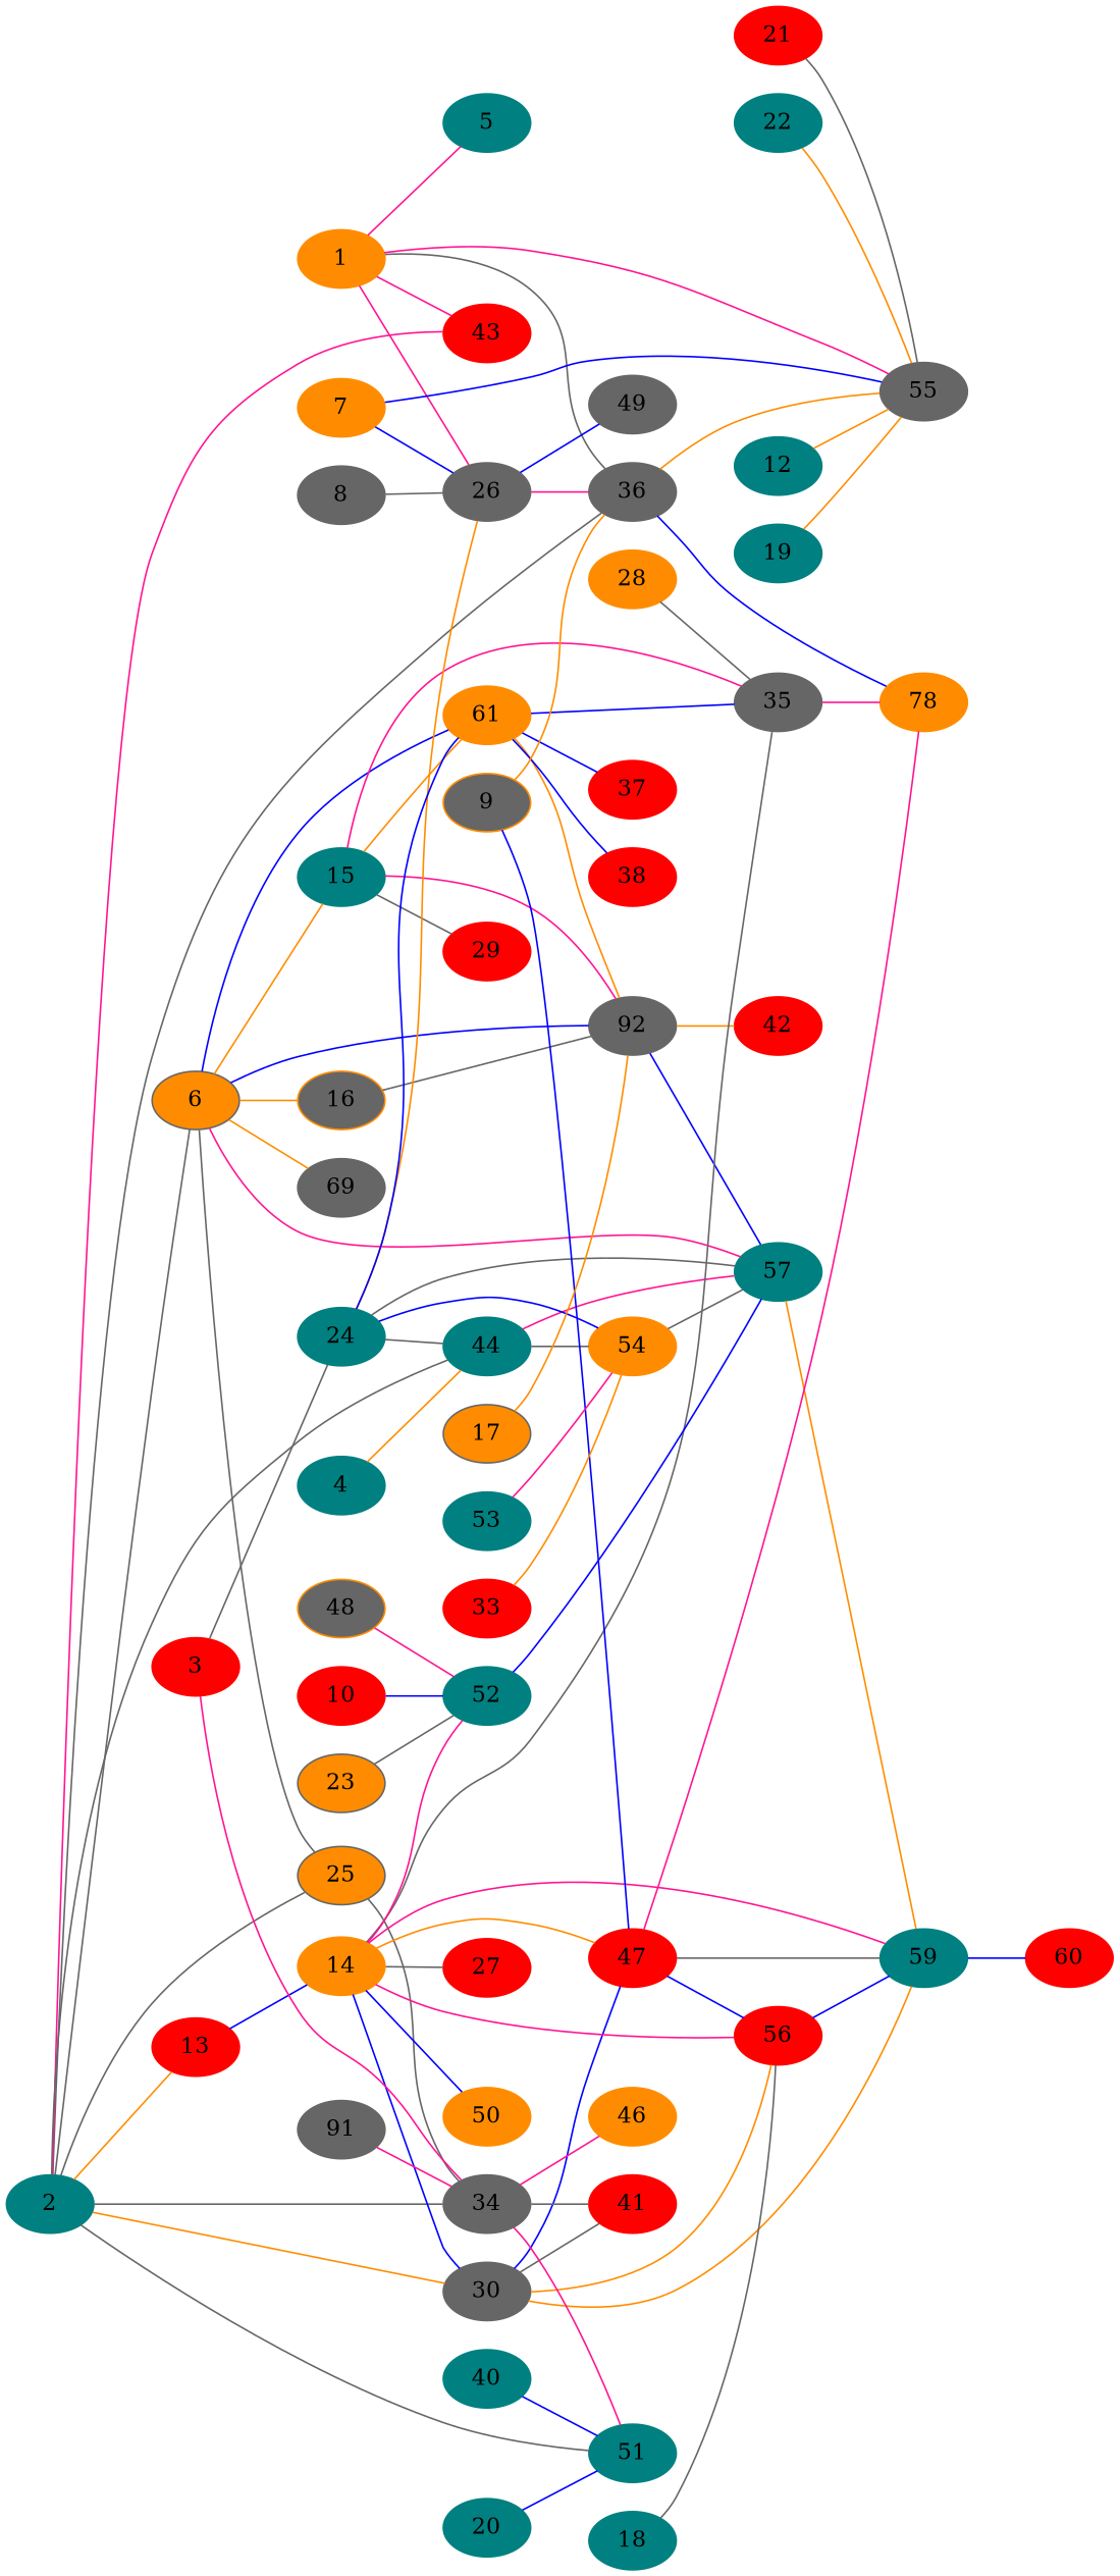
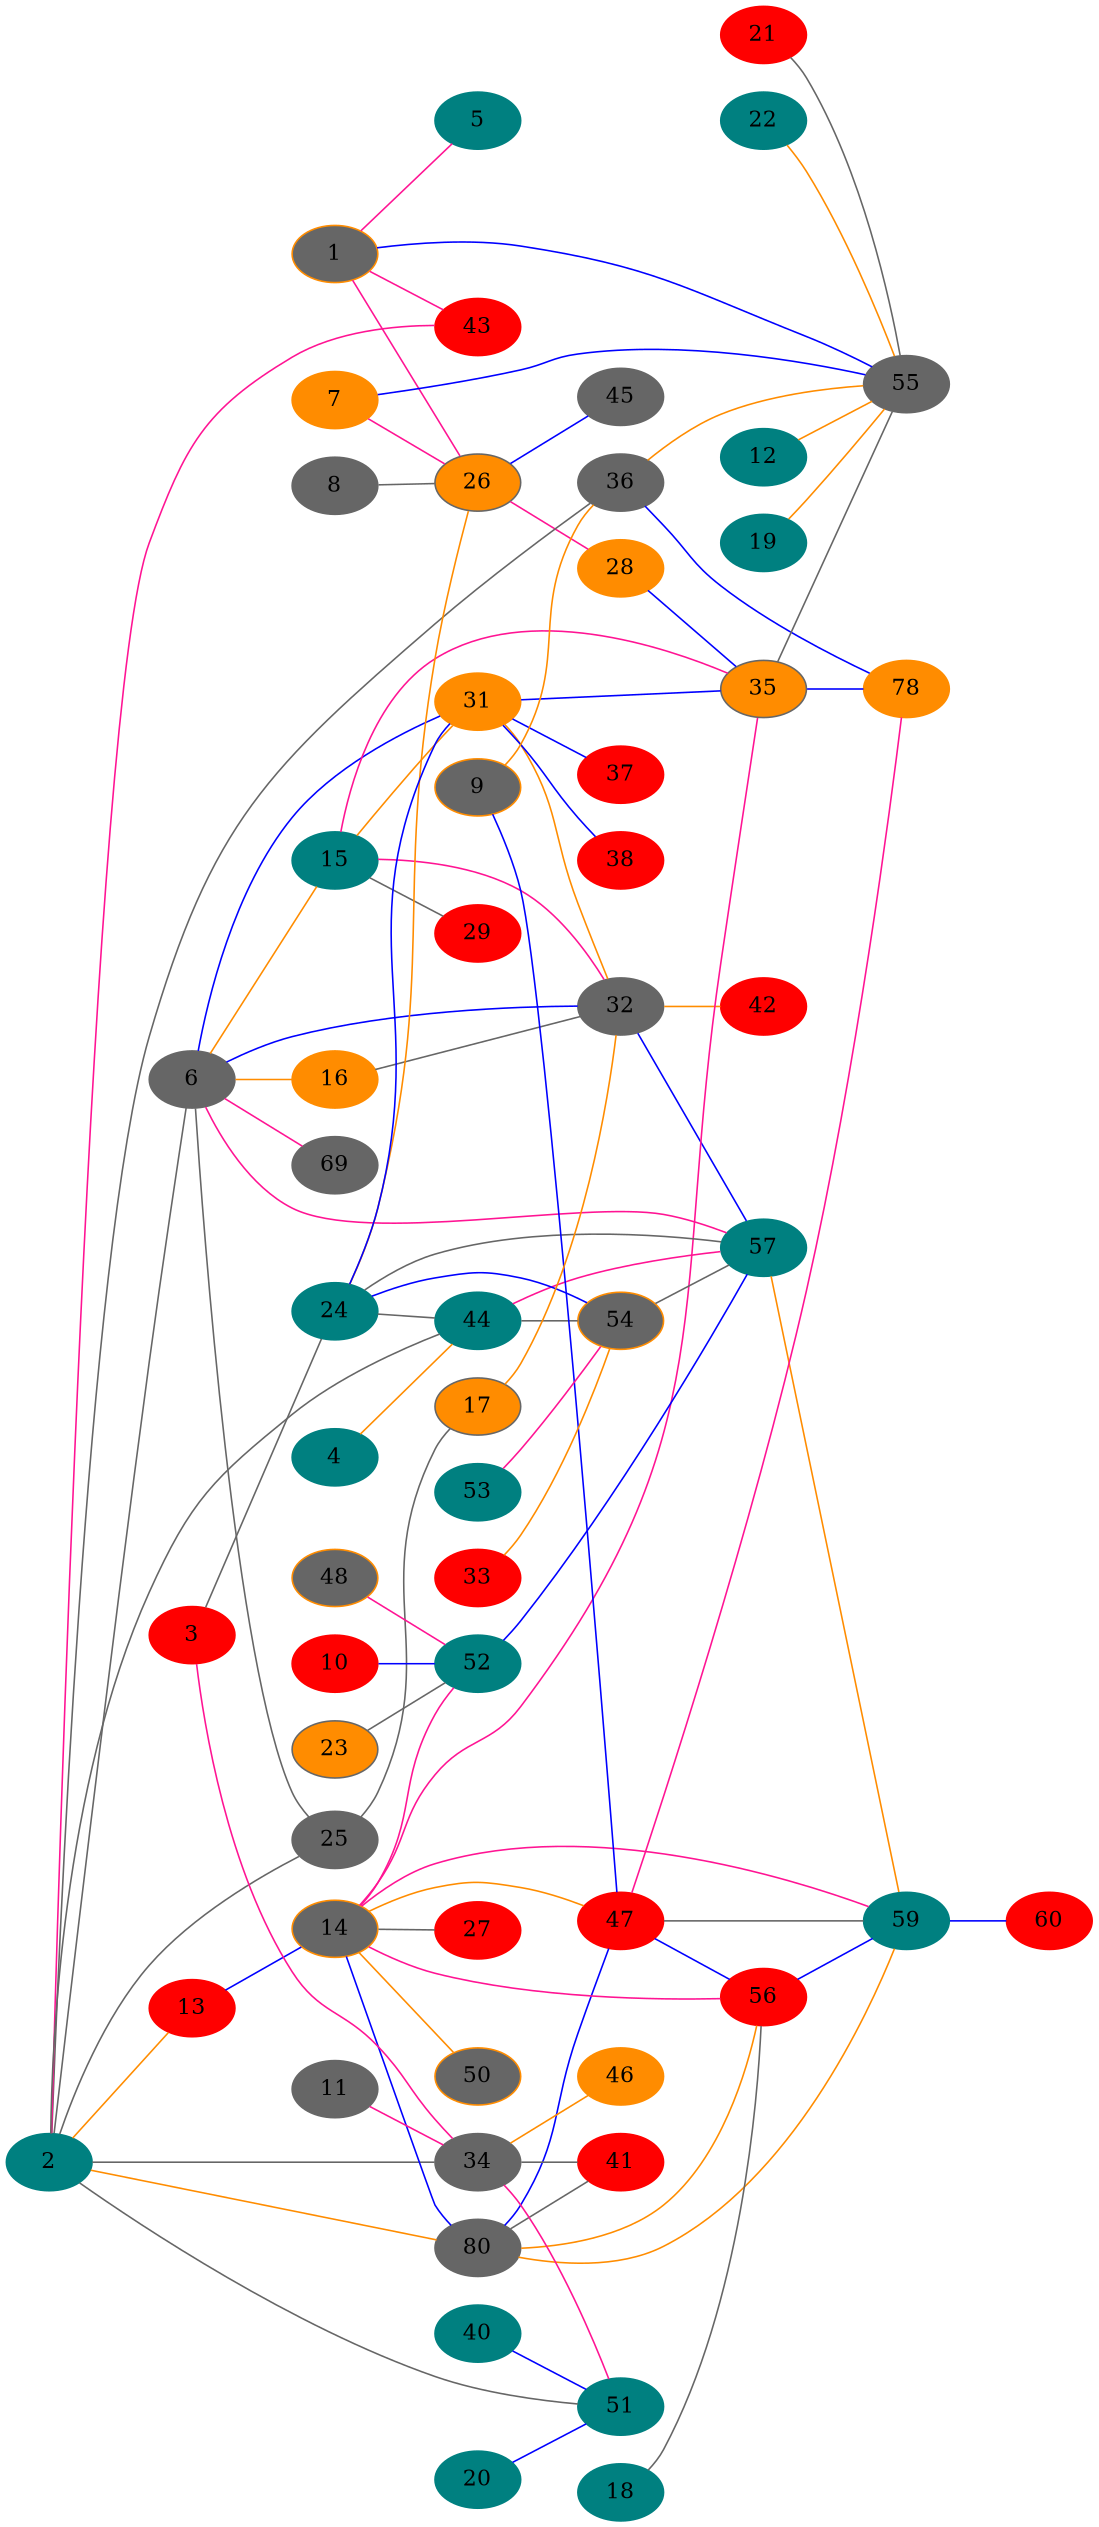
  graph {
    rankdir=LR
    node [color=teal style=filled]
    edge [color=gray40 weight=1.0]
-   1 [color=darkorange]
+   1 [color=darkorange fillcolor=gray40]
    5
-   26 [color=gray40]
+   26 [color=gray40 fillcolor=darkorange]
    36 [color=gray40]
    43 [color=red]
    55 [color=gray40]
-   45 [color=gray40 label=49]
+   45 [color=gray40]
    n8 [color=darkorange label=78]
    2
-   6 [color=gray40 fillcolor=darkorange]
+   6 [color=gray40]
    13 [color=red]
-   25 [color=gray40 fillcolor=darkorange]
-   30 [color=gray40]
+   25 [color=gray40]
+   30 [color=gray40 label=80]
    34 [color=gray40]
    44
    51
    15
-   31 [color=darkorange label=61]
-   32 [color=gray40 label=92]
+   31 [color=darkorange]
+   32 [color=gray40]
    n20 [color=gray40 label=69]
    57
-   16 [color=darkorange fillcolor=gray40]
-   14 [color=darkorange]
+   16 [color=darkorange]
+   14 [color=darkorange fillcolor=gray40]
    47 [color=red]
    56 [color=red]
    59
    41 [color=red]
    46 [color=darkorange]
-   54 [color=darkorange]
+   54 [color=darkorange fillcolor=gray40]
    3 [color=red]
    24
    4
-   35 [color=gray40]
+   35 [color=gray40 fillcolor=darkorange]
    29 [color=red]
    37 [color=red]
    38 [color=red]
    42 [color=red]
    7 [color=darkorange]
    8 [color=gray40]
    9 [color=darkorange fillcolor=gray40]
    10 [color=red]
    52
-   11 [color=gray40 label=91]
+   11 [color=gray40]
    12
    27 [color=red]
-   50 [color=darkorange]
+   50 [color=darkorange fillcolor=gray40]
    60 [color=red]
    17 [color=gray40 fillcolor=darkorange]
    18
    19
    20
    21 [color=red]
    22
    23 [color=gray40 fillcolor=darkorange]
    28 [color=darkorange]
    33 [color=red]
    40
    48 [color=darkorange fillcolor=gray40]
    53
    1 -- 5 [color=deeppink]
    1 -- 26 [color=deeppink]
-   1 -- 36 [weight=2.0]
    1 -- 43 [color=deeppink]
-   1 -- 55 [color=deeppink weight=2.0]
-   26 -- 36 [color=deeppink weight=2.0]
+   1 -- 55 [color=blue weight=2.0]
+   26 -- 28 [color=deeppink weight=2.0]
    26 -- 45 [color=blue]
    36 -- 55 [color=darkorange weight=4.0]
    36 -- n8 [color=blue]
    2 -- 36
    2 -- 43 [color=deeppink]
    2 -- 6
    2 -- 13 [color=darkorange]
    2 -- 25
    2 -- 30 [color=darkorange]
    2 -- 34 [weight=4.0]
    2 -- 44
    2 -- 51 [weight=4.0]
    6 -- 25
    6 -- 15 [color=darkorange]
    6 -- 31 [color=blue]
    6 -- 32 [color=blue weight=2.0]
-   6 -- n20 [color=darkorange]
+   6 -- n20 [color=deeppink]
    6 -- 57 [color=deeppink]
    6 -- 16 [color=darkorange]
    13 -- 14 [color=blue]
-   25 -- 34
+   25 -- 17
    30 -- 47 [color=blue weight=2.0]
    30 -- 56 [color=darkorange]
    30 -- 59 [color=darkorange]
    30 -- 41
    34 -- 51 [color=deeppink]
    34 -- 41
-   34 -- 46 [color=deeppink]
+   34 -- 46 [color=darkorange]
    44 -- 57 [color=deeppink weight=2.0]
    44 -- 54 [weight=2.0]
    15 -- 31 [color=darkorange]
    15 -- 32 [color=deeppink weight=2.0]
    15 -- 35 [color=deeppink]
    15 -- 29
    31 -- 32 [color=darkorange weight=2.0]
    31 -- 35 [color=blue]
    31 -- 37 [color=blue]
    31 -- 38 [color=blue]
    32 -- 57 [color=blue]
    32 -- 42 [color=darkorange]
    57 -- 59 [color=darkorange]
    16 -- 32
    14 -- 30 [color=blue]
    14 -- 47 [color=darkorange weight=2.0]
    14 -- 56 [color=deeppink]
    14 -- 59 [color=deeppink]
-   14 -- 35
+   14 -- 35 [color=deeppink]
    14 -- 52 [color=deeppink]
    14 -- 27
-   14 -- 50 [color=blue]
+   14 -- 50 [color=darkorange]
    47 -- n8 [color=deeppink]
    47 -- 56 [color=blue weight=2.0]
    47 -- 59 [weight=2.0]
    56 -- 59 [color=blue]
    59 -- 60 [color=blue]
    54 -- 57
    3 -- 34 [color=deeppink]
    3 -- 24
    24 -- 26 [color=darkorange]
    24 -- 44 [weight=4.0]
    24 -- 31 [color=blue]
    24 -- 57 [weight=2.0]
    24 -- 54 [color=blue weight=2.0]
    4 -- 44 [color=darkorange]
-   35 -- n8 [color=deeppink]
-   7 -- 26 [color=blue]
+   35 -- 55
+   35 -- n8 [color=blue]
+   7 -- 26 [color=deeppink]
    7 -- 55 [color=blue weight=2.0]
    8 -- 26
    9 -- 36 [color=darkorange]
    9 -- 47 [color=blue]
    10 -- 52 [color=blue]
    52 -- 57 [color=blue]
    11 -- 34 [color=deeppink]
    12 -- 55 [color=darkorange]
    17 -- 32 [color=darkorange]
    18 -- 56
    19 -- 55 [color=darkorange]
    20 -- 51 [color=blue]
    21 -- 55
    22 -- 55 [color=darkorange]
    23 -- 52
-   28 -- 35
+   28 -- 35 [color=blue]
    33 -- 54 [color=darkorange]
    40 -- 51 [color=blue]
    48 -- 52 [color=deeppink]
    53 -- 54 [color=deeppink]
  }
